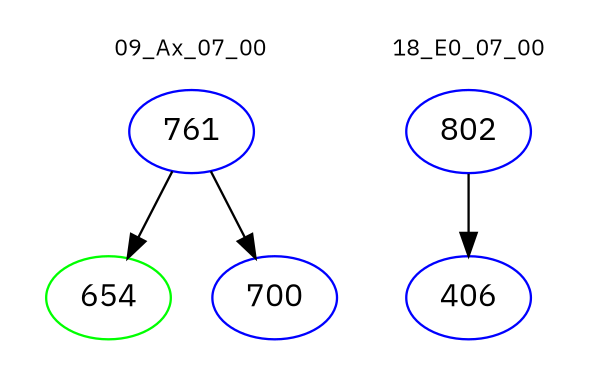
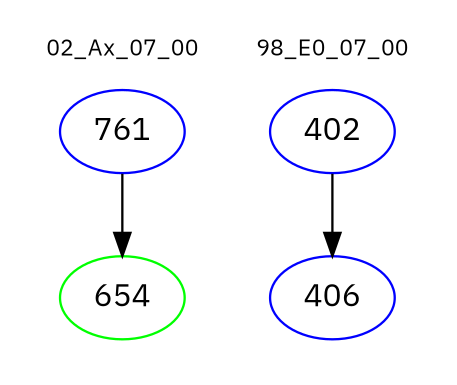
  digraph {
    fontname="IBM Plex Sans"
    node [color=blue fontname="IBM Plex Sans"]
    edge [color=black fontname="IBM Plex Sans"]
    n1 [label=761]
    n2 [color=green label=654]
-   n3 [label=700]
-   n4 [label=802]
+   n4 [label=402]
    n5 [label=406]
    subgraph cluster_1 {
      color=white
      fontsize=10
-     label="09_Ax_07_00"
+     label="02_Ax_07_00"
      n1
      n2
-     n3
    }
    subgraph cluster_2 {
      color=white
      fontsize=10
-     label="18_E0_07_00"
+     label="98_E0_07_00"
      n4
      n5
    }
    n1 -> n2
-   n1 -> n3
    n4 -> n5
  }
